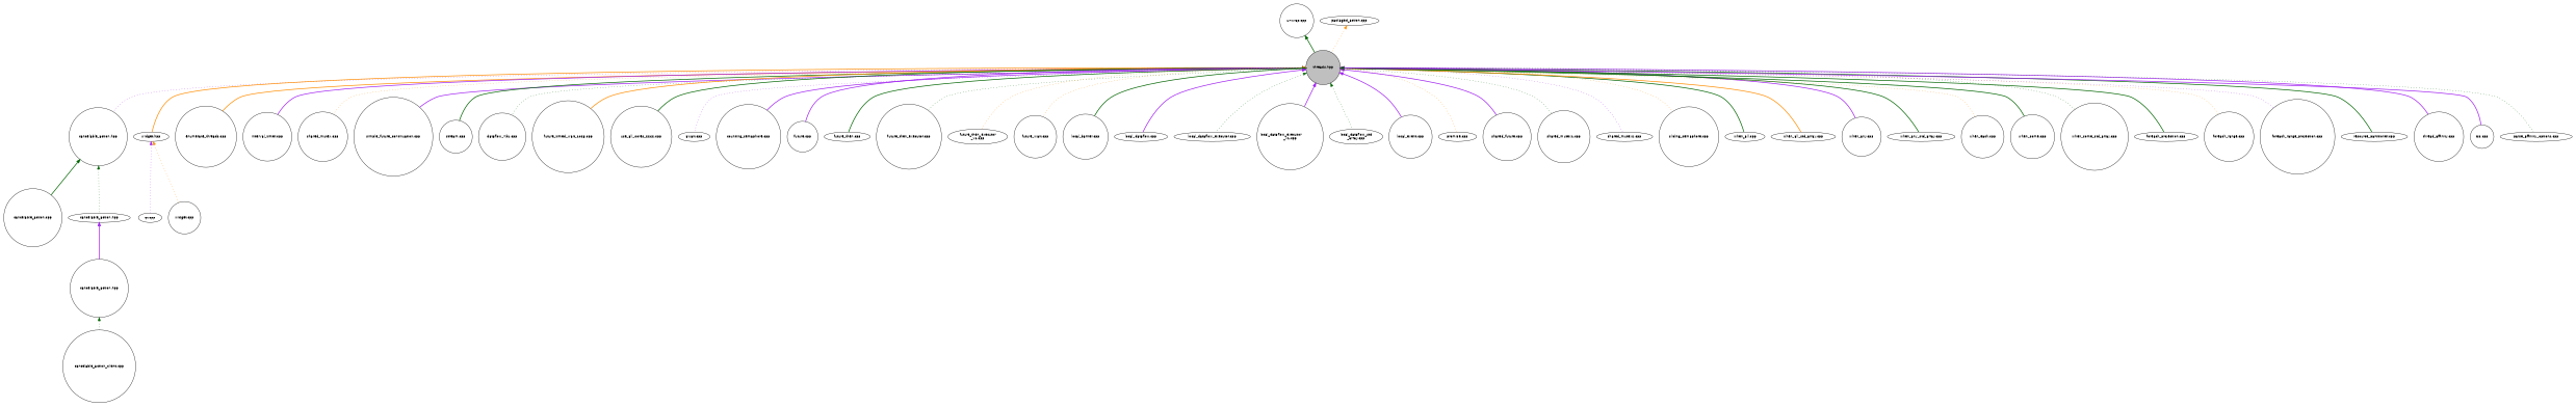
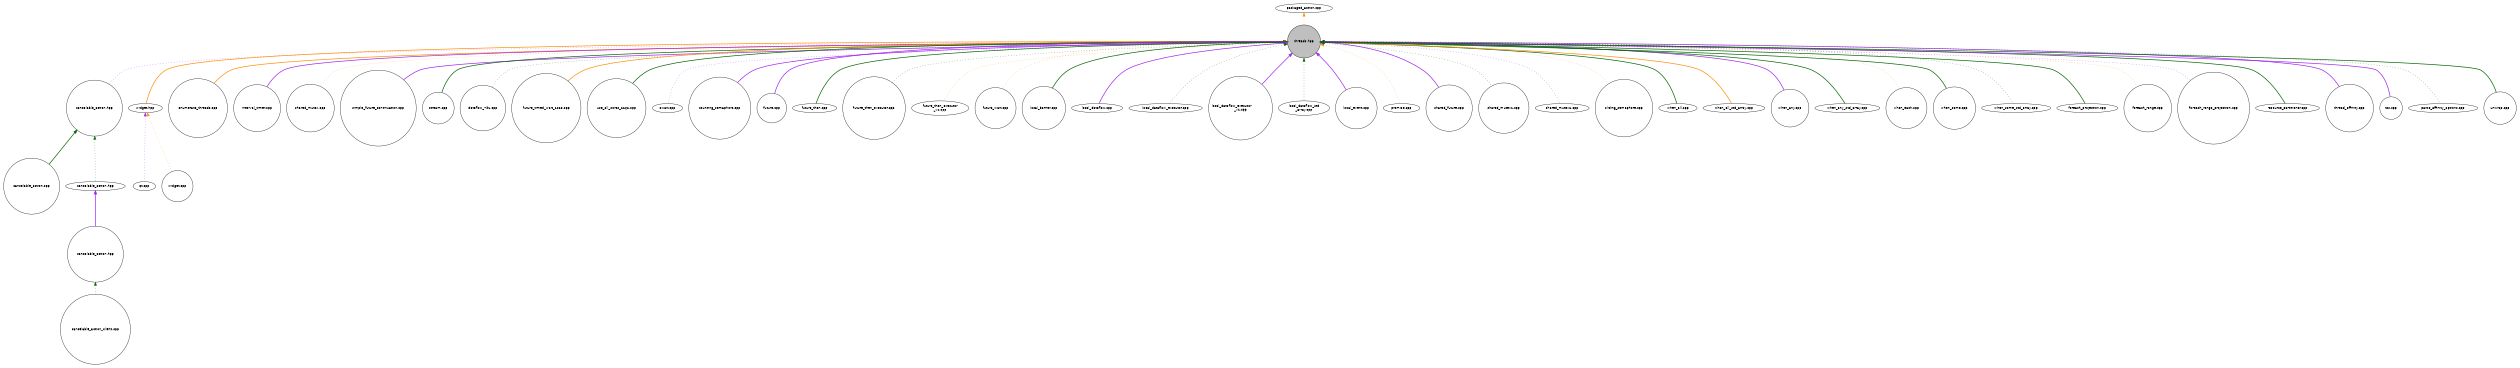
  digraph {
    node [color=black fillcolor=white fontname=Helvetica fontsize=10 shape=circle style=filled]
    edge [color=darkgreen dir=back fontname=Helvetica fontsize=10 labelfontname=Helvetica labelfontsize=10 style=bold]
    n1 [fillcolor=grey75 fontcolor=black height=0.2 label="threads.hpp" width=0.4]
    n2 [height=0.2 label="cancelable_action.hpp" width=0.4]
    n3 [height=0.2 label="widget.hpp" shape=ellipse width=0.4]
    n4 [height=0.2 label="enumerate_threads.cpp" width=0.4]
    n5 [height=0.2 label="interval_timer.cpp" width=0.4]
    n6 [height=0.2 label="shared_mutex.cpp" width=0.4]
    n7 [height=0.2 label="simple_future_continuation.cpp" width=0.4]
    n8 [height=0.2 label="stream.cpp" width=0.4]
    n9 [height=0.2 label="dataflow_791.cpp" width=0.4]
    n10 [height=0.2 label="future_timed_wait_1025.cpp" width=0.4]
    n11 [height=0.2 label="use_all_cores_2262.cpp" width=0.4]
    n12 [height=0.2 label="await.cpp" shape=ellipse width=0.4]
    n13 [height=0.2 label="counting_semaphore.cpp" width=0.4]
    n14 [height=0.2 label="future.cpp" width=0.4]
    n15 [height=0.2 label="future_then.cpp" shape=ellipse width=0.4]
    n16 [height=0.2 label="future_then_executor.cpp" width=0.4]
    n17 [height=0.2 label="future_then_executor\l_v1.cpp" shape=ellipse width=0.4]
    n18 [height=0.2 label="future_wait.cpp" width=0.4]
    n19 [height=0.2 label="local_barrier.cpp" width=0.4]
    n20 [height=0.2 label="local_dataflow.cpp" shape=ellipse width=0.4]
    n21 [height=0.2 label="local_dataflow_executor.cpp" shape=ellipse width=0.4]
    n22 [height=0.2 label="local_dataflow_executor\l_v1.cpp" width=0.4]
    n23 [height=0.2 label="local_dataflow_std\l_array.cpp" shape=ellipse width=0.4]
    n24 [height=0.2 label="local_event.cpp" width=0.4]
    n25 [height=0.2 label="promise.cpp" shape=ellipse width=0.4]
    n26 [height=0.2 label="shared_future.cpp" width=0.4]
    n27 [height=0.2 label="shared_mutex1.cpp" width=0.4]
    n28 [height=0.2 label="shared_mutex2.cpp" shape=ellipse width=0.4]
    n29 [height=0.2 label="sliding_semaphore.cpp" width=0.4]
    n30 [height=0.2 label="when_all.cpp" shape=ellipse width=0.4]
    n31 [height=0.2 label="when_all_std_array.cpp" shape=ellipse width=0.4]
    n32 [height=0.2 label="when_any.cpp" width=0.4]
    n33 [height=0.2 label="when_any_std_array.cpp" shape=ellipse width=0.4]
    n34 [height=0.2 label="when_each.cpp" width=0.4]
    n35 [height=0.2 label="when_some.cpp" width=0.4]
-   n36 [height=0.2 label="when_some_std_array.cpp" width=0.4]
+   n36 [height=0.2 label="when_some_std_array.cpp" shape=ellipse width=0.4]
    n37 [height=0.2 label="foreach_projection.cpp" shape=ellipse width=0.4]
    n38 [height=0.2 label="foreach_range.cpp" width=0.4]
    n39 [height=0.2 label="foreach_range_projection.cpp" width=0.4]
    n40 [height=0.2 label="resource_partitioner.cpp" shape=ellipse width=0.4]
    n41 [height=0.2 label="thread_affinity.cpp" width=0.4]
    n42 [height=0.2 label="tss.cpp" width=0.4]
    n43 [height=0.2 label="parse_affinity_options.cpp" shape=ellipse width=0.4]
    n44 [height=0.2 label="unwrap.cpp" width=0.4]
    n45 [height=0.2 label="cancelable_action.cpp" width=0.4]
    n46 [height=0.2 label="cancelable_action.hpp" shape=ellipse width=0.4]
    n47 [height=0.2 label="qt.cpp" shape=ellipse width=0.4]
    n48 [height=0.2 label="widget.cpp" width=0.4]
    n49 [height=0.2 label="packaged_action.cpp" shape=ellipse width=0.4]
    n50 [height=0.2 label="cancelable_action.hpp" width=0.4]
    n51 [height=0.2 label="cancelable_action_client.cpp" width=0.4]
    n1 -> n2 [color=purple style=dotted]
    n1 -> n3 [color=darkorange]
    n1 -> n4 [color=darkorange]
    n1 -> n5 [color=purple]
    n1 -> n6 [color=darkorange style=dotted]
    n1 -> n7 [color=purple]
    n1 -> n8
    n1 -> n9 [style=dotted]
    n1 -> n10 [color=darkorange]
    n1 -> n11
    n1 -> n12 [color=purple style=dotted]
    n1 -> n13 [color=purple]
    n1 -> n14 [color=purple]
    n1 -> n15
    n1 -> n16 [style=dotted]
    n1 -> n17 [color=darkorange style=dotted]
    n1 -> n18 [color=darkorange style=dotted]
    n1 -> n19
    n1 -> n20 [color=purple]
    n1 -> n21 [style=dotted]
    n1 -> n22 [color=purple]
    n1 -> n23 [style=dotted]
    n1 -> n24 [color=purple]
    n1 -> n25 [color=darkorange style=dotted]
    n1 -> n26 [color=purple]
    n1 -> n27 [style=dotted]
    n1 -> n28 [color=purple style=dotted]
    n1 -> n29 [color=darkorange style=dotted]
    n1 -> n30
    n1 -> n31 [color=darkorange]
    n1 -> n32 [color=purple]
    n1 -> n33
    n1 -> n34 [color=darkorange style=dotted]
    n1 -> n35
    n1 -> n36 [style=dotted]
    n1 -> n37
    n1 -> n38 [color=darkorange style=dotted]
    n1 -> n39 [color=purple style=dotted]
    n1 -> n40
    n1 -> n41 [color=purple]
    n1 -> n42 [color=purple]
    n1 -> n43 [style=dotted]
-   n44 -> n1
+   n1 -> n44
    n2 -> n45
    n2 -> n46 [style=dotted]
    n3 -> n47 [color=purple style=dotted]
    n3 -> n48 [color=darkorange style=dotted]
    n46 -> n50 [color=purple]
    n49 -> n1 [color=darkorange style=dotted]
    n50 -> n51 [style=dotted]
  }
